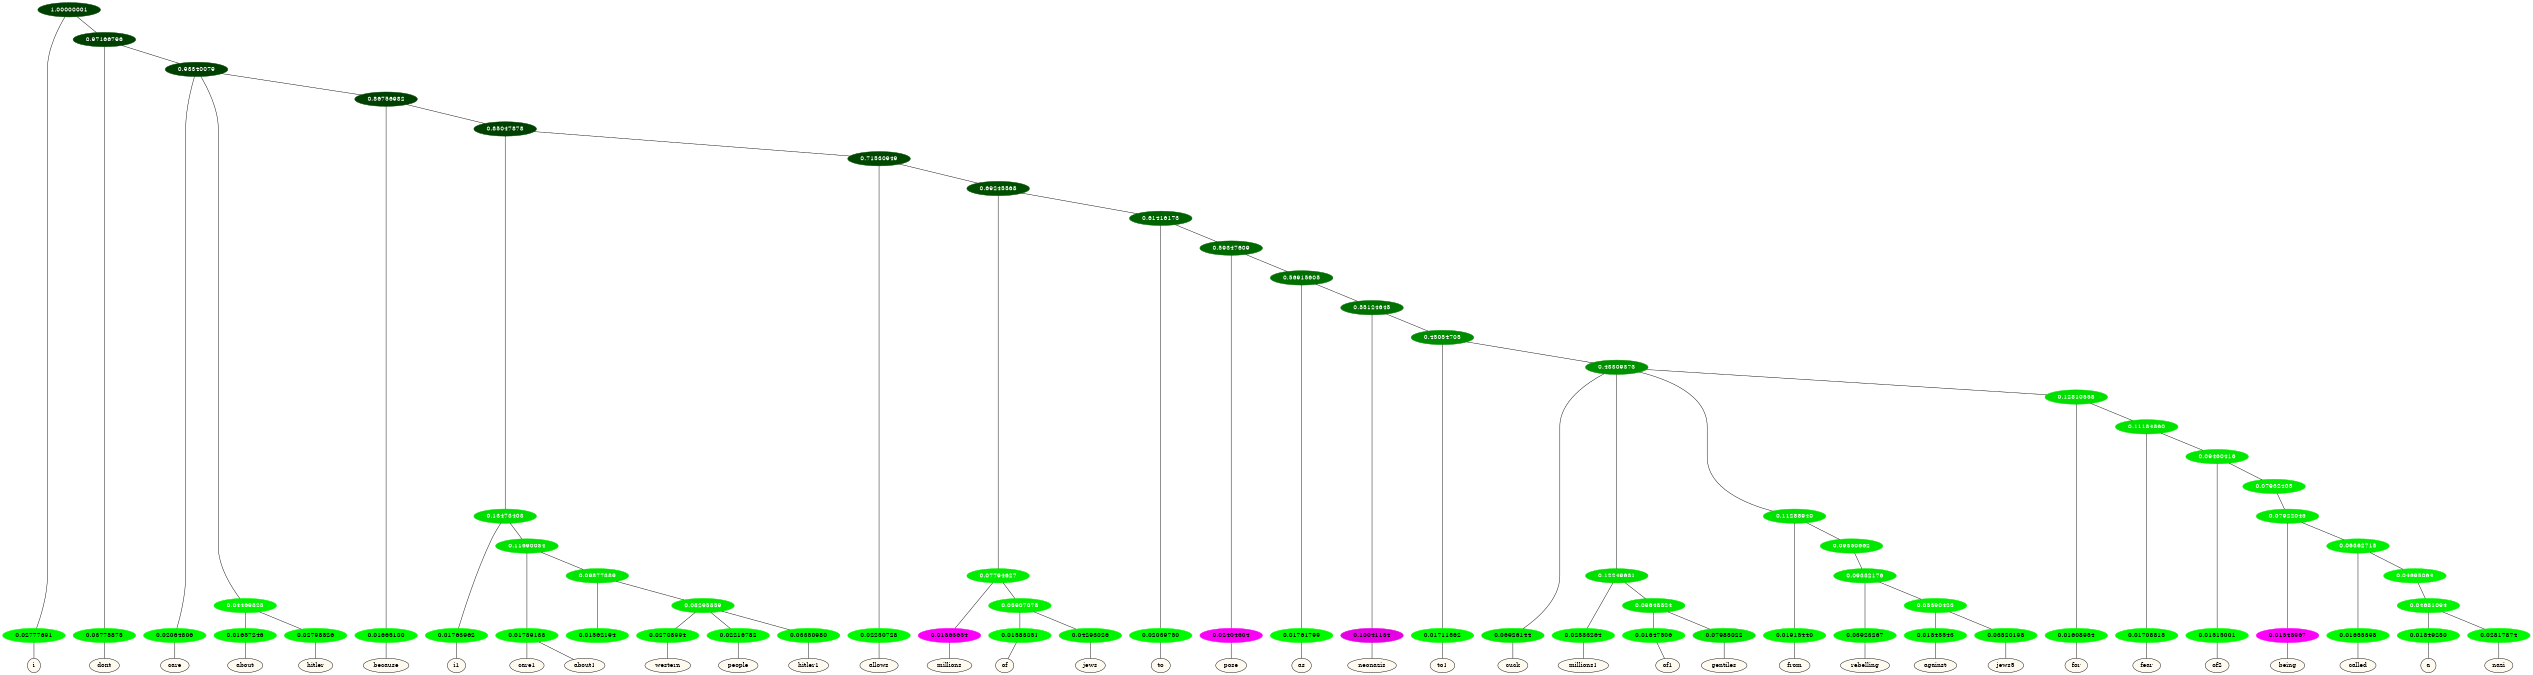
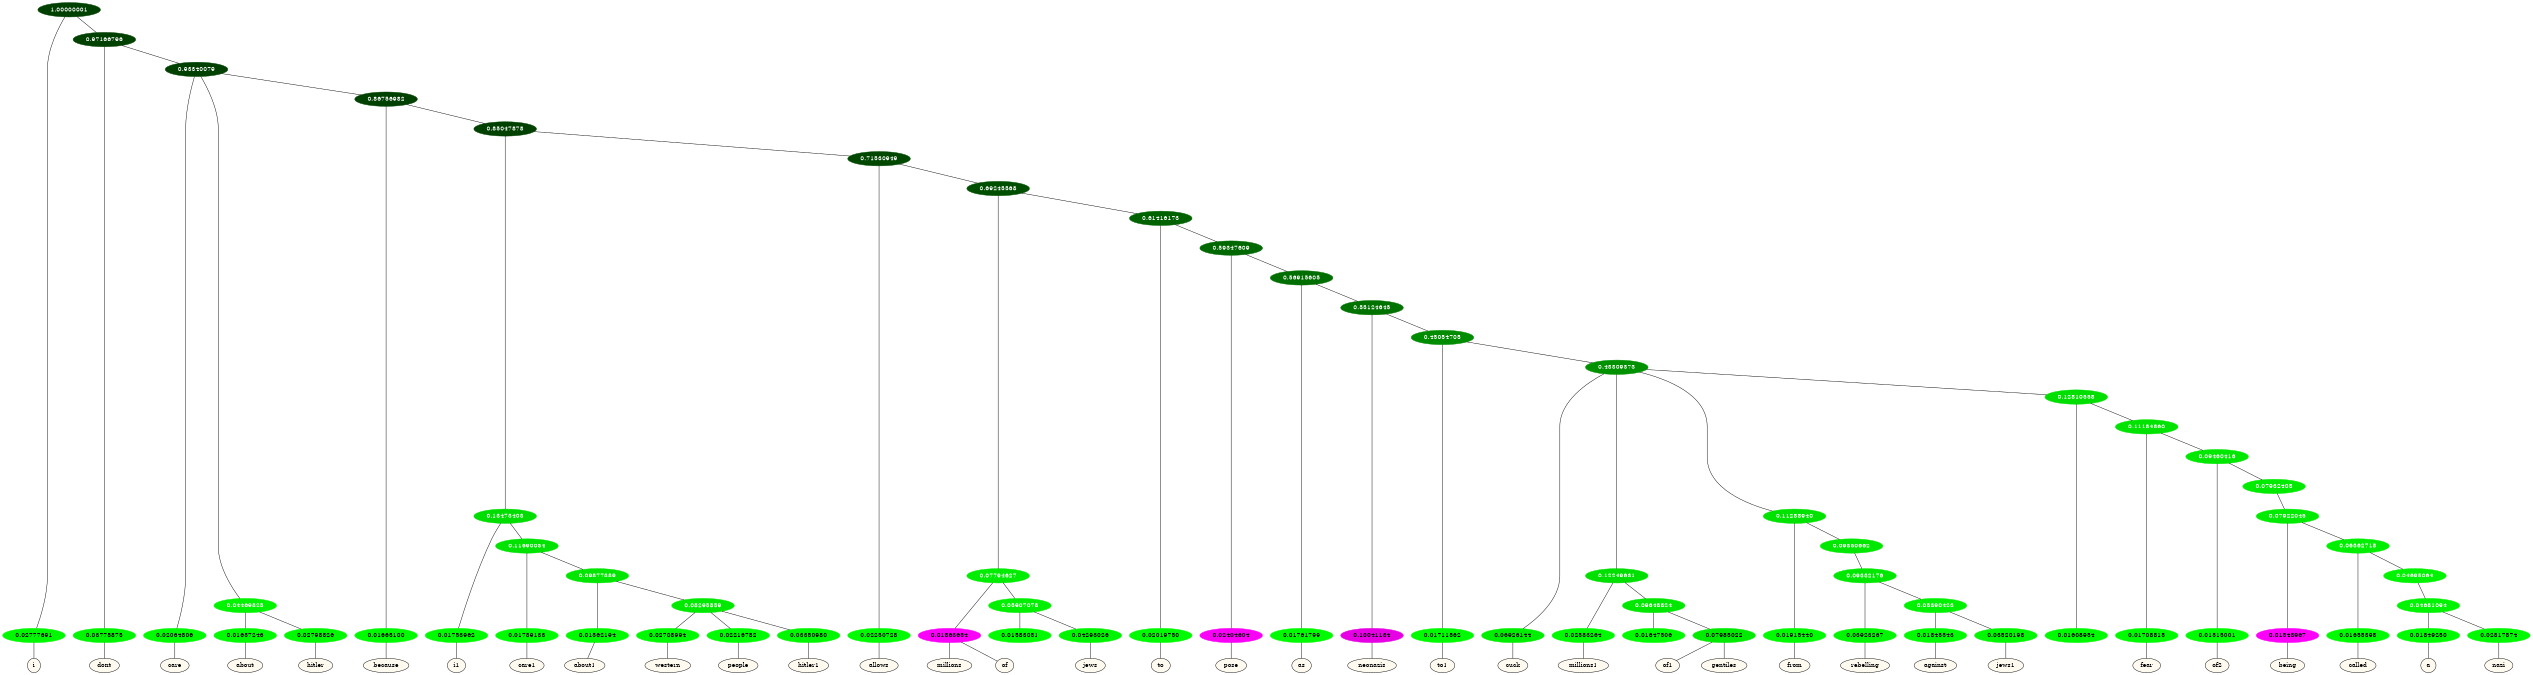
  graph {
    fontname="DejaVu Serif"
    node [color=black fontname="DejaVu Serif" format=png nodesep=0.001 ordering=out overlap_scaling=0.01 ranksep=0.001 style=filled]
    edge [fontname="DejaVu Serif"]
    n1 [fillcolor=floralwhite height=0.15 label=i style="filled,solid" width=0.15]
    n2 [fillcolor=floralwhite height=0.15 label=dont style="filled,solid" width=0.15]
    n3 [fillcolor=floralwhite height=0.15 label=care style="filled,solid" width=0.15]
    n4 [fillcolor=floralwhite height=0.15 label=about style="filled,solid" width=0.15]
    n5 [fillcolor=floralwhite height=0.15 label=hitler style="filled,solid" width=0.15]
    n6 [fillcolor=floralwhite height=0.15 label=because style="filled,solid" width=0.15]
    n7 [fillcolor=floralwhite height=0.15 label=i1 style="filled,solid" width=0.15]
    n8 [fillcolor=floralwhite height=0.15 label=care1 style="filled,solid" width=0.15]
    n9 [fillcolor=floralwhite height=0.15 label=about1 style="filled,solid" width=0.15]
    n10 [fillcolor=floralwhite height=0.15 label=western style="filled,solid" width=0.15]
    n11 [fillcolor=floralwhite height=0.15 label=people style="filled,solid" width=0.15]
    n12 [fillcolor=floralwhite height=0.15 label=hitler1 style="filled,solid" width=0.15]
    n13 [fillcolor=floralwhite height=0.15 label=allows style="filled,solid" width=0.15]
    n14 [fillcolor=floralwhite height=0.15 label=millions style="filled,solid" width=0.15]
    n15 [fillcolor=floralwhite height=0.15 label=of style="filled,solid" width=0.15]
    n16 [fillcolor=floralwhite height=0.15 label=jews style="filled,solid" width=0.15]
    n17 [fillcolor=floralwhite height=0.15 label=to style="filled,solid" width=0.15]
    n18 [fillcolor=floralwhite height=0.15 label=pose style="filled,solid" width=0.15]
    n19 [fillcolor=floralwhite height=0.15 label=as style="filled,solid" width=0.15]
    n20 [fillcolor=floralwhite height=0.15 label=neonazis style="filled,solid" width=0.15]
    n21 [fillcolor=floralwhite height=0.15 label=to1 style="filled,solid" width=0.15]
    n22 [fillcolor=floralwhite height=0.15 label=cuck style="filled,solid" width=0.15]
    n23 [fillcolor=floralwhite height=0.15 label=millions1 style="filled,solid" width=0.15]
    n24 [fillcolor=floralwhite height=0.15 label=of1 style="filled,solid" width=0.15]
    n25 [fillcolor=floralwhite height=0.15 label=gentiles style="filled,solid" width=0.15]
    n26 [fillcolor=floralwhite height=0.15 label=from style="filled,solid" width=0.15]
    n27 [fillcolor=floralwhite height=0.15 label=rebelling style="filled,solid" width=0.15]
    n28 [fillcolor=floralwhite height=0.15 label=against style="filled,solid" width=0.15]
-   n29 [fillcolor=floralwhite height=0.15 label=jews5 style="filled,solid" width=0.15]
-   n30 [fillcolor=floralwhite height=0.15 label=for style="filled,solid" width=0.15]
+   n29 [fillcolor=floralwhite height=0.15 label=jews1 style="filled,solid" width=0.15]
    n31 [fillcolor=floralwhite height=0.15 label=fear style="filled,solid" width=0.15]
    n32 [fillcolor=floralwhite height=0.15 label=of2 style="filled,solid" width=0.15]
    n33 [fillcolor=floralwhite height=0.15 label=being style="filled,solid" width=0.15]
    n34 [fillcolor=floralwhite height=0.15 label=called style="filled,solid" width=0.15]
    n35 [fillcolor=floralwhite height=0.15 label=a style="filled,solid" width=0.15]
    n36 [fillcolor=floralwhite height=0.15 label=nazi style="filled,solid" width=0.15]
    n37 [color="0.334 1.000 0.972" fontcolor=black height=0.15 label=0.02777691 width=0.15]
    n38 [color="0.334 1.000 0.962" fontcolor=black height=0.15 label=0.03775875 width=0.15]
    n39 [color="0.334 1.000 0.979" fontcolor=black height=0.15 label=0.02064806 width=0.15]
    n40 [color="0.334 1.000 0.983" fontcolor=black height=0.15 label=0.01657246 width=0.15]
    n41 [color="0.334 1.000 0.972" fontcolor=black height=0.15 label=0.02798826 width=0.15]
    n42 [color="0.334 1.000 0.983" fontcolor=black height=0.15 label=0.01665100 width=0.15]
-   n43 [color="0.334 1.000 0.982" fontcolor=black height=0.15 label=0.01763962 width=0.15]
+   n43 [color="0.334 1.000 0.982" fontcolor=black height=0.15 label=0.01753962 width=0.15]
    n44 [color="0.334 1.000 0.982" fontcolor=black height=0.15 label=0.01789133 width=0.15]
    n45 [color="0.334 1.000 0.984" fontcolor=black height=0.15 label=0.01562194 width=0.15]
    n46 [color="0.334 1.000 0.973" fontcolor=black height=0.15 label=0.02708994 width=0.15]
    n47 [color="0.334 1.000 0.978" fontcolor=black height=0.15 label=0.02216782 width=0.15]
    n48 [color="0.334 1.000 0.966" fontcolor=black height=0.15 label=0.03350980 width=0.15]
    n49 [color="0.334 1.000 0.977" fontcolor=black height=0.15 label=0.02250728 width=0.15]
    n50 [color="0.835 1.000 0.981" fontcolor=black height=0.15 label=0.01863654 width=0.15]
    n51 [color="0.334 1.000 0.984" fontcolor=black height=0.15 label=0.01583051 width=0.15]
    n52 [color="0.334 1.000 0.957" fontcolor=black height=0.15 label=0.04293026 width=0.15]
-   n53 [color="0.334 1.000 0.980" fontcolor=black height=0.15 label=0.02039750 width=0.15]
+   n53 [color="0.334 1.000 0.980" fontcolor=black height=0.15 label=0.02019750 width=0.15]
    n54 [color="0.835 1.000 0.976" fontcolor=black height=0.15 label=0.02404604 width=0.15]
    n55 [color="0.334 1.000 0.982" fontcolor=black height=0.15 label=0.01761799 width=0.15]
    n56 [color="0.835 1.000 0.900" fontcolor=black height=0.15 label=0.10041134 width=0.15]
    n57 [color="0.334 1.000 0.983" fontcolor=black height=0.15 label=0.01711562 width=0.15]
    n58 [color="0.334 1.000 0.931" fontcolor=black height=0.15 label=0.06926144 width=0.15]
    n59 [color="0.334 1.000 0.974" fontcolor=black height=0.15 label=0.02583264 width=0.15]
    n60 [color="0.334 1.000 0.984" fontcolor=black height=0.15 label=0.01647506 width=0.15]
    n61 [color="0.334 1.000 0.920" fontcolor=black height=0.15 label=0.07985022 width=0.15]
    n62 [color="0.334 1.000 0.981" fontcolor=black height=0.15 label=0.01915440 width=0.15]
    n63 [color="0.334 1.000 0.961" fontcolor=black height=0.15 label=0.03923267 width=0.15]
    n64 [color="0.334 1.000 0.982" fontcolor=black height=0.15 label=0.01845543 width=0.15]
    n65 [color="0.334 1.000 0.965" fontcolor=black height=0.15 label=0.03520198 width=0.15]
    n66 [color="0.334 1.000 0.984" fontcolor=black height=0.15 label=0.01608954 width=0.15]
    n67 [color="0.334 1.000 0.983" fontcolor=black height=0.15 label=0.01708815 width=0.15]
    n68 [color="0.334 1.000 0.985" fontcolor=black height=0.15 label=0.01515001 width=0.15]
    n69 [color="0.835 1.000 0.985" fontcolor=black height=0.15 label=0.01548967 width=0.15]
    n70 [color="0.334 1.000 0.983" fontcolor=black height=0.15 label=0.01655398 width=0.15]
    n71 [color="0.334 1.000 0.982" fontcolor=black height=0.15 label=0.01849250 width=0.15]
    n72 [color="0.334 1.000 0.972" fontcolor=black height=0.15 label=0.02817874 width=0.15]
    n73 [color="0.334 1.000 0.250" fontcolor=grey99 height=0.15 label=1.00000001 width=0.15]
    n74 [color="0.334 1.000 0.250" fontcolor=grey99 height=0.15 label=0.97166796 width=0.15]
    n75 [color="0.334 1.000 0.250" fontcolor=grey99 height=0.15 label=0.93340079 width=0.15]
    n76 [color="0.334 1.000 0.955" fontcolor=grey99 height=0.15 label=0.04469825 width=0.15]
    n77 [color="0.334 1.000 0.250" fontcolor=grey99 height=0.15 label=0.86756982 width=0.15]
    n78 [color="0.334 1.000 0.250" fontcolor=grey99 height=0.15 label=0.85047878 width=0.15]
    n79 [color="0.334 1.000 0.865" fontcolor=grey99 height=0.15 label=0.13473403 width=0.15]
    n80 [color="0.334 1.000 0.285" fontcolor=grey99 height=0.15 label=0.71530949 width=0.15]
    n81 [color="0.334 1.000 0.883" fontcolor=grey99 height=0.15 label=0.11690034 width=0.15]
    n82 [color="0.334 1.000 0.308" fontcolor=grey99 height=0.15 label=0.69245568 width=0.15]
    n83 [color="0.334 1.000 0.901" fontcolor=grey99 height=0.15 label=0.09877389 width=0.15]
    n84 [color="0.334 1.000 0.922" fontcolor=grey99 height=0.15 label=0.07794627 width=0.15]
    n85 [color="0.334 1.000 0.386" fontcolor=grey99 height=0.15 label=0.61416173 width=0.15]
    n86 [color="0.334 1.000 0.917" fontcolor=grey99 height=0.15 label=0.08295859 width=0.15]
    n87 [color="0.334 1.000 0.941" fontcolor=grey99 height=0.15 label=0.05907078 width=0.15]
    n88 [color="0.334 1.000 0.407" fontcolor=grey99 height=0.15 label=0.59347609 width=0.15]
    n89 [color="0.334 1.000 0.431" fontcolor=grey99 height=0.15 label=0.56915605 width=0.15]
    n90 [color="0.334 1.000 0.449" fontcolor=grey99 height=0.15 label=0.55124645 width=0.15]
    n91 [color="0.334 1.000 0.549" fontcolor=grey99 height=0.15 label=0.45054705 width=0.15]
    n92 [color="0.334 1.000 0.567" fontcolor=grey99 height=0.15 label=0.43309373 width=0.15]
    n93 [color="0.334 1.000 0.878" fontcolor=grey99 height=0.15 label=0.12249631 width=0.15]
    n94 [color="0.334 1.000 0.887" fontcolor=grey99 height=0.15 label=0.11288940 width=0.15]
    n95 [color="0.334 1.000 0.872" fontcolor=grey99 height=0.15 label=0.12810558 width=0.15]
    n96 [color="0.334 1.000 0.904" fontcolor=grey99 height=0.15 label=0.09648824 width=0.15]
    n97 [color="0.334 1.000 0.906" fontcolor=grey99 height=0.15 label=0.09350662 width=0.15]
    n98 [color="0.334 1.000 0.888" fontcolor=grey99 height=0.15 label=0.11184860 width=0.15]
    n99 [color="0.334 1.000 0.907" fontcolor=grey99 height=0.15 label=0.09332176 width=0.15]
    n100 [color="0.334 1.000 0.905" fontcolor=grey99 height=0.15 label=0.09460416 width=0.15]
    n101 [color="0.334 1.000 0.946" fontcolor=grey99 height=0.15 label=0.05390423 width=0.15]
    n102 [color="0.334 1.000 0.921" fontcolor=grey99 height=0.15 label=0.07932405 width=0.15]
    n103 [color="0.334 1.000 0.921" fontcolor=grey99 height=0.15 label=0.07922045 width=0.15]
    n104 [color="0.334 1.000 0.936" fontcolor=grey99 height=0.15 label=0.06362718 width=0.15]
    n105 [color="0.334 1.000 0.953" fontcolor=grey99 height=0.15 label=0.04695064 width=0.15]
    n106 [color="0.334 1.000 0.953" fontcolor=grey99 height=0.15 label=0.04681094 width=0.15]
    subgraph sub_1 {
      rank=same
      n1
      n2
      n3
      n4
      n5
      n6
      n7
      n8
      n9
      n10
      n11
      n12
      n13
      n14
      n15
      n16
      n17
      n18
      n19
      n20
      n21
      n22
      n23
      n24
      n25
      n26
      n27
      n28
      n29
-     n30
      n31
      n32
      n33
      n34
      n35
      n36
    }
    subgraph sub_2 {
      rank=same
      n37
      n38
      n39
      n40
      n41
      n42
      n43
      n44
      n45
      n46
      n47
      n48
      n49
      n50
      n51
      n52
      n53
      n54
      n55
      n56
      n57
      n58
      n59
      n60
      n61
      n62
      n63
      n64
      n65
      n66
      n67
      n68
      n69
      n70
      n71
      n72
    }
    n37 -- n1
    n38 -- n2
    n39 -- n3
    n40 -- n4
    n41 -- n5
    n42 -- n6
    n43 -- n7
    n44 -- n8
-   n44 -- n9
+   n45 -- n9
    n46 -- n10
    n47 -- n11
    n48 -- n12
    n49 -- n13
    n50 -- n14
-   n51 -- n15
+   n50 -- n15
    n52 -- n16
    n53 -- n17
    n54 -- n18
    n55 -- n19
    n56 -- n20
    n57 -- n21
    n58 -- n22
    n59 -- n23
-   n60 -- n24
+   n61 -- n24
    n61 -- n25
    n62 -- n26
    n63 -- n27
    n64 -- n28
    n65 -- n29
-   n66 -- n30
    n67 -- n31
    n68 -- n32
    n69 -- n33
    n70 -- n34
    n71 -- n35
    n72 -- n36
    n73 -- n37
    n73 -- n74
    n74 -- n38
    n74 -- n75
    n75 -- n39
    n75 -- n76
    n75 -- n77
    n76 -- n40
    n76 -- n41
    n77 -- n42
    n77 -- n78
    n78 -- n79
    n78 -- n80
    n79 -- n43
    n79 -- n81
    n80 -- n49
    n80 -- n82
    n81 -- n44
    n81 -- n83
    n82 -- n84
    n82 -- n85
    n83 -- n45
    n83 -- n86
    n84 -- n50
    n84 -- n87
    n85 -- n53
    n85 -- n88
    n86 -- n46
    n86 -- n47
    n86 -- n48
    n87 -- n51
    n87 -- n52
    n88 -- n54
    n88 -- n89
    n89 -- n55
    n89 -- n90
    n90 -- n56
    n90 -- n91
    n91 -- n57
    n91 -- n92
    n92 -- n58
    n92 -- n93
    n92 -- n94
    n92 -- n95
    n93 -- n59
    n93 -- n96
    n94 -- n62
    n94 -- n97
    n95 -- n66
    n95 -- n98
    n96 -- n60
    n96 -- n61
    n97 -- n99
    n98 -- n67
    n98 -- n100
    n99 -- n63
    n99 -- n101
    n100 -- n68
    n100 -- n102
    n101 -- n64
    n101 -- n65
    n102 -- n103
    n103 -- n69
    n103 -- n104
    n104 -- n70
    n104 -- n105
    n105 -- n106
    n106 -- n71
    n106 -- n72
  }
